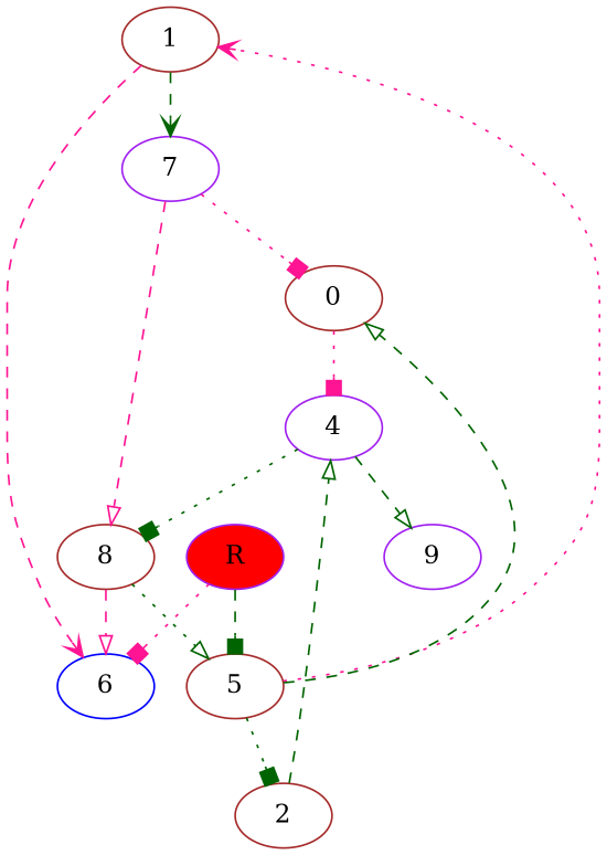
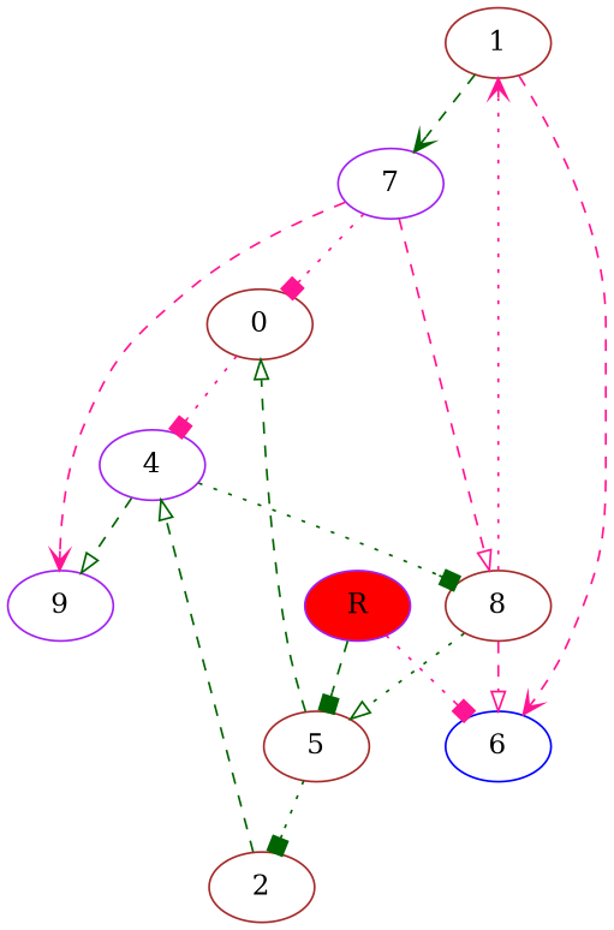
  digraph {
    node [color=brown]
    edge [arrowhead=box color=deeppink style=dashed]
    6 [color=blue]
    1
    7 [color=purple]
    n4 [label=0]
    8
    9 [color=purple]
    4 [color=purple]
    2
    5
    R [color=purple fillcolor="#ff0000" style=filled]
    1 -> 6 [arrowhead=vee]
    1 -> 7 [arrowhead=vee color=darkgreen]
    7 -> n4 [style=dotted]
    7 -> 8 [arrowhead=onormal]
+   7 -> 9 [arrowhead=vee]
    n4 -> 4 [style=dotted]
    8 -> 6 [arrowhead=onormal]
    8 -> 5 [arrowhead=onormal color=darkgreen style=dotted]
    4 -> 8 [color=darkgreen style=dotted]
    4 -> 9 [arrowhead=onormal color=darkgreen]
    2 -> 4 [arrowhead=onormal color=darkgreen]
-   5 -> 1 [arrowhead=vee style=dotted]
+   8 -> 1 [arrowhead=vee style=dotted]
    5 -> n4 [arrowhead=onormal color=darkgreen]
    5 -> 2 [color=darkgreen style=dotted]
    R -> 6 [style=dotted]
    R -> 5 [color=darkgreen]
  }
